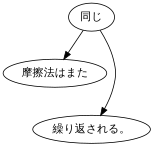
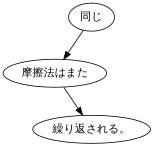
  digraph {
    n1 [label="同じ"]
    n2 [label="摩擦法はまた"]
    n3 [label="繰り返される。"]
    n1 -> n2
-   n1 -> n3
+   n2 -> n3
  }
